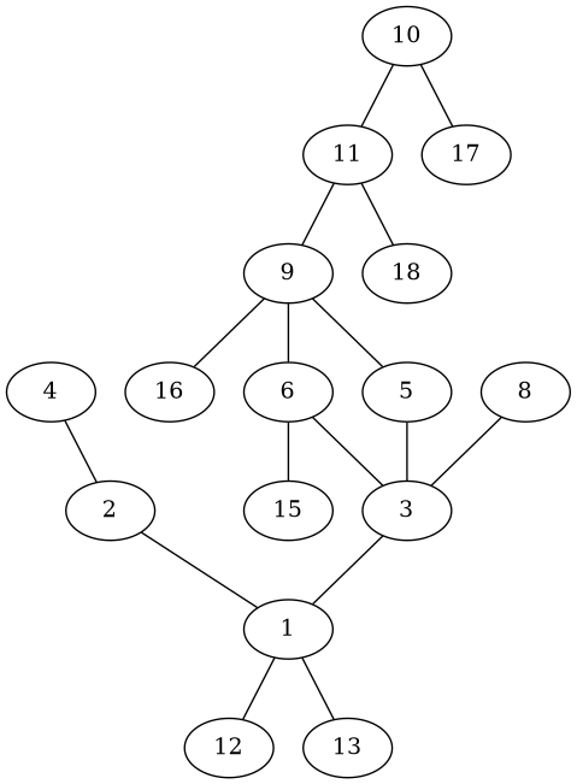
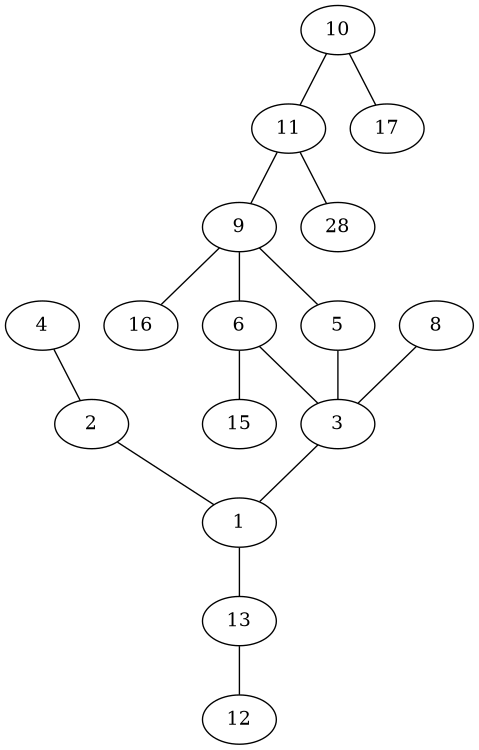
  graph {
    fontname="DejaVu Serif"
    node [chem=C fontname="DejaVu Serif"]
    edge [fontname="DejaVu Serif" valence=1]
    12 [chem=H]
    1
    13 [chem=H]
    2 [chem=O]
    3
    4
    5
    6
    15 [chem=H]
    8 [chem=O]
    9
    16 [chem=H]
    10
    11
    17 [chem=H]
-   18 [chem=H]
-   1 -- 12
+   18 [chem=H label=28]
+   13 -- 12
    1 -- 13
    2 -- 1
    3 -- 1
    4 -- 2
    5 -- 3 [valence=2]
    6 -- 3
    6 -- 15
    8 -- 3 [valence=2]
    9 -- 5
    9 -- 6 [valence=2]
    9 -- 16
    10 -- 11
    10 -- 17
    11 -- 9 [valence=2]
    11 -- 18
  }
